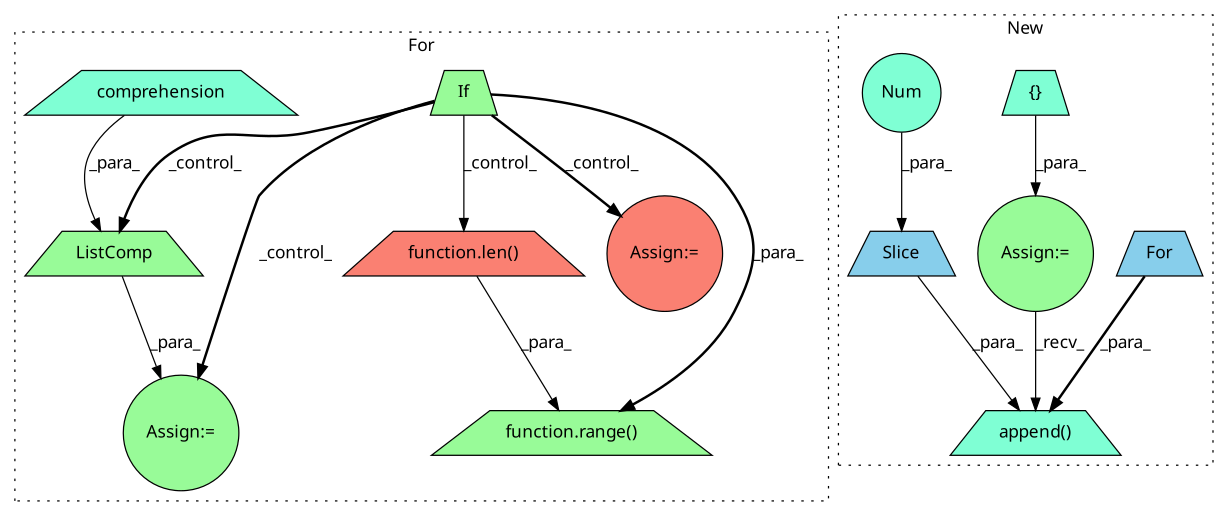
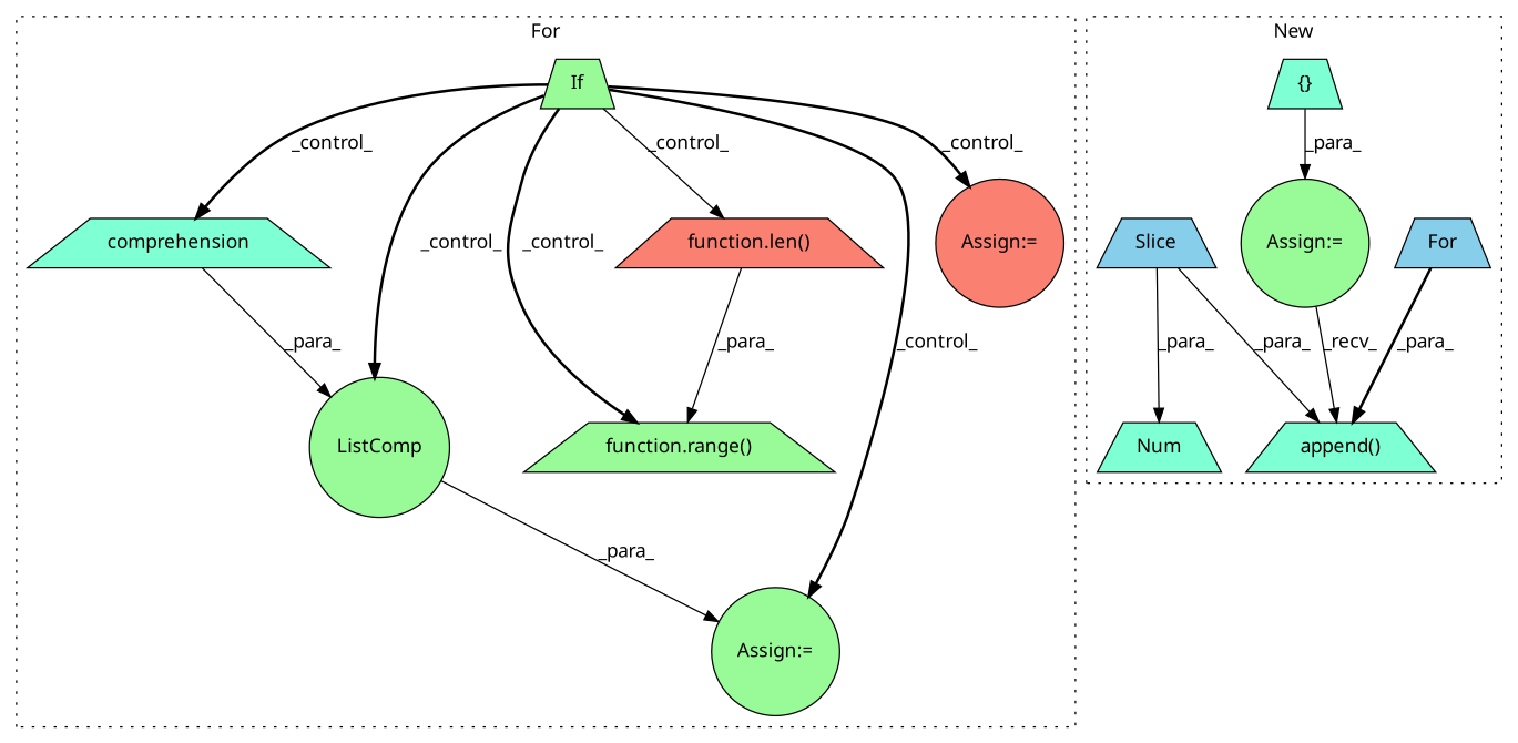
  digraph {
    fontname="Noto Sans"
    node [a=75 fillcolor=palegreen fontname="Noto Sans" l=3 s=5508 shape=trapezium style=filled]
    edge [fontname="Noto Sans" style=solid]
    n1 [l="6,1" label="function.range()" s="5612,5629"]
    n2 [a=45 fillcolor=aquamarine label=comprehension s=5603]
-   n3 [a=106 l=34 label=ListComp s=5597]
+   n3 [a=106 l=34 label=ListComp s=5597 shape=circle]
    n4 [a=68 label="Assign:=" s=5568 shape=circle]
    n5 [fillcolor=salmon l="4,1" label="function.len()" s="5618,5628"]
    n6 [a=96 label=If s=5453]
    n7 [a=68 fillcolor=salmon label="Assign:=" s=5476 shape=circle]
    n8 [fillcolor=aquamarine l="13,2" label="append()" s="5732,5813"]
    n9 [a=107 fillcolor=skyblue l="4,14" label=For s="5686,5718"]
    n10 [a=59 fillcolor=aquamarine l="2,1" label="{}" s="5675,5675"]
    n11 [a=68 label="Assign:=" s=5672 shape=circle]
    n12 [a=80 fillcolor=skyblue l=2 label=Slice]
-   n13 [a=76 fillcolor=aquamarine l=1 label=Num shape=circle]
+   n13 [a=76 fillcolor=aquamarine l=1 label=Num]
    subgraph cluster_1 {
      label=For
      style=dotted
      n1
      n2
      n3
      n4
      n5
      n6
      n7
    }
    subgraph cluster_2 {
      label=New
      style=dotted
      n8
      n9
      n10
      n11
      n12
      n13
    }
    n2 -> n3 [label=_para_]
    n3 -> n4 [label=_para_]
    n5 -> n1 [label=_para_]
-   n6 -> n1 [label=_para_ style=bold]
+   n6 -> n1 [label=_control_ style=bold]
+   n6 -> n2 [label=_control_ style=bold]
    n6 -> n3 [label=_control_ style=bold]
    n6 -> n4 [label=_control_ style=bold]
    n6 -> n5 [label=_control_]
    n6 -> n7 [label=_control_ style=bold]
    n9 -> n8 [label=_para_ style=bold]
    n10 -> n11 [label=_para_]
    n11 -> n8 [label=_recv_]
    n12 -> n8 [label=_para_]
-   n13 -> n12 [label=_para_]
+   n12 -> n13 [label=_para_]
  }
